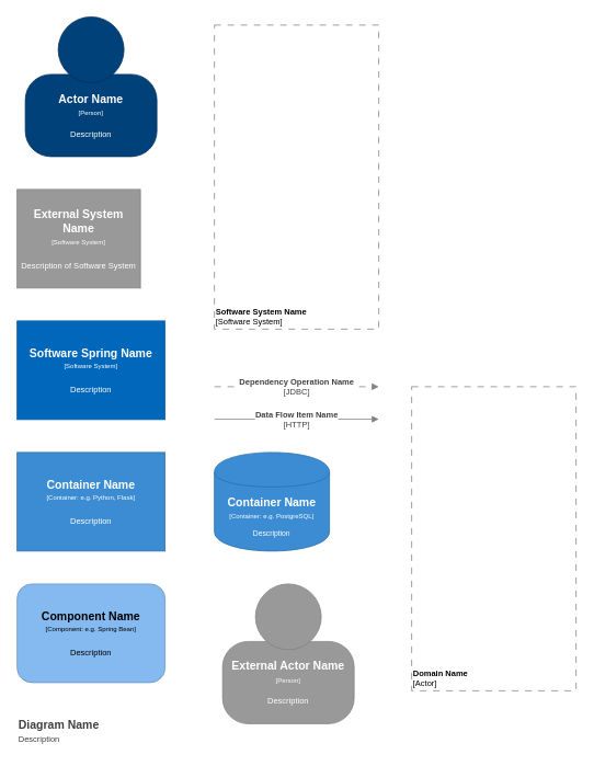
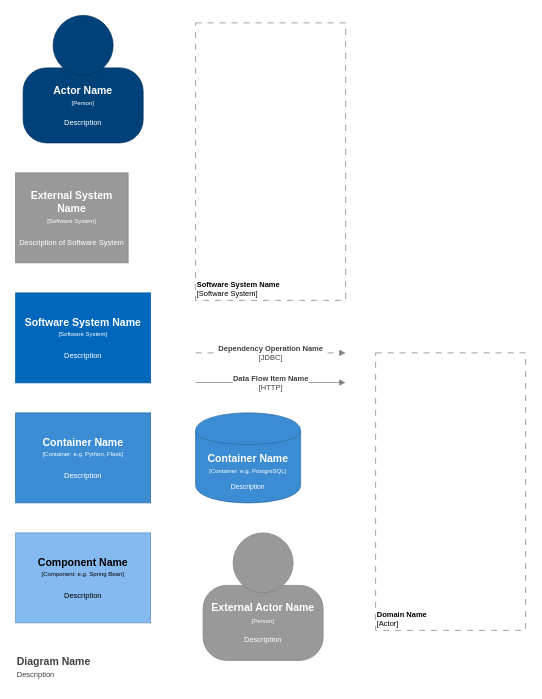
  <mxCell id="0" />
  <mxCell id="1" parent="0" />
  <mxCell id="2" value="" style="group;resizable=0;" parent="1" vertex="1" connectable="0"><mxGeometry x="30" y="20" width="160" height="170" as="geometry" /></mxCell>
  <mxCell id="3" value="&lt;div style=&quot;color: rgb(255 , 255 , 255) ; white-space: normal&quot;&gt;&lt;span style=&quot;font-size: 14px&quot;&gt;&lt;b&gt;Actor Name&lt;/b&gt;&lt;/span&gt;&lt;/div&gt;&lt;div style=&quot;color: rgb(255 , 255 , 255) ; white-space: normal&quot;&gt;&lt;font style=&quot;font-size: 8px&quot;&gt;[Person]&lt;/font&gt;&lt;/div&gt;&lt;div style=&quot;color: rgb(255 , 255 , 255) ; white-space: normal ; font-size: 8px&quot;&gt;&lt;span style=&quot;font-size: x-small&quot;&gt;&lt;br&gt;&lt;/span&gt;&lt;/div&gt;&lt;div style=&quot;color: rgb(255 , 255 , 255) ; white-space: normal&quot;&gt;&lt;font size=&quot;1&quot;&gt;Description&lt;/font&gt;&lt;/div&gt;" style="rounded=1;whiteSpace=wrap;html=1;strokeColor=#00315C;fillColor=#004179;fontColor=#000000;arcSize=31;" parent="2" vertex="1"><mxGeometry y="70" width="160" height="100" as="geometry" /></mxCell>
  <mxCell id="4" value="" style="ellipse;whiteSpace=wrap;html=1;aspect=fixed;strokeColor=#00315C;fillColor=#004179;fontColor=#000000;" parent="2" vertex="1"><mxGeometry x="40" width="80" height="80" as="geometry" /></mxCell>
  <mxCell id="5" value="&lt;font style=&quot;font-size: 10px&quot;&gt;&lt;b&gt;Software System Name&lt;/b&gt;&lt;br style=&quot;font-size: 10px&quot;&gt;[Software System]&lt;/font&gt;" style="rounded=0;whiteSpace=wrap;html=1;strokeColor=#828282;fillColor=none;fontColor=#000000;align=left;labelPosition=center;verticalLabelPosition=middle;verticalAlign=bottom;dashed=1;strokeWidth=1;perimeterSpacing=0;spacing=2;spacingTop=0;fontSize=10;dashPattern=8 8;" parent="1" vertex="1"><mxGeometry x="260" y="30" width="200" height="370" as="geometry" /></mxCell>
  <mxCell id="6" value="&lt;div style=&quot;color: rgb(255 , 255 , 255) ; white-space: normal&quot;&gt;&lt;span style=&quot;font-size: 14px&quot;&gt;&lt;b&gt;Container Name&lt;/b&gt;&lt;/span&gt;&lt;/div&gt;&lt;div style=&quot;color: rgb(255 , 255 , 255) ; font-size: 12px ; white-space: normal&quot;&gt;&lt;font style=&quot;font-size: 8px&quot;&gt;[Container: e.g. PostgreSQL]&lt;/font&gt;&lt;/div&gt;&lt;div style=&quot;color: rgb(255 , 255 , 255) ; white-space: normal ; font-size: 8px&quot;&gt;&lt;font style=&quot;line-height: 9.6px&quot;&gt;&lt;br&gt;&lt;/font&gt;&lt;/div&gt;&lt;div style=&quot;color: rgb(255 , 255 , 255) ; white-space: normal&quot;&gt;Description&lt;/div&gt;" style="shape=cylinder;whiteSpace=wrap;html=1;boundedLbl=1;backgroundOutline=1;strokeColor=#2F6FA6;strokeWidth=1;fillColor=#3B8CD2;fontSize=9;fontColor=#000000;align=center;resizable=0;" parent="1" vertex="1"><mxGeometry x="260" y="550" width="140" height="120" as="geometry" /></mxCell>
  <mxCell id="7" value="&lt;b&gt;Dependency Operation Name&lt;/b&gt;&lt;br style=&quot;font-size: 10px&quot;&gt;[JDBC]" style="endArrow=block;html=1;fontSize=10;fontColor=#404040;strokeWidth=1;endFill=1;dashed=1;dashPattern=8 8;strokeColor=#828282;elbow=vertical;" parent="1" edge="1"><mxGeometry width="50" height="50" relative="1" as="geometry"><mxPoint x="260" y="470" as="sourcePoint" /><mxPoint x="460" y="470" as="targetPoint" /></mxGeometry></mxCell>
  <mxCell id="8" value="&lt;span style=&quot;font-size: 10px&quot;&gt;&lt;b&gt;Data Flow Item Name&lt;/b&gt;&lt;br&gt;[HTTP]&lt;br&gt;&lt;/span&gt;" style="endArrow=block;html=1;fontSize=10;fontColor=#404040;strokeWidth=1;endFill=1;strokeColor=#828282;elbow=vertical;" parent="1" edge="1"><mxGeometry width="50" height="50" relative="1" as="geometry"><mxPoint x="260" y="509.5" as="sourcePoint" /><mxPoint x="460" y="509.5" as="targetPoint" /></mxGeometry></mxCell>
  <mxCell id="9" value="Diagram Name&lt;br style=&quot;font-size: 10px&quot;&gt;&lt;font size=&quot;1&quot;&gt;&lt;span style=&quot;font-weight: 400&quot;&gt;Description&lt;/span&gt;&lt;/font&gt;" style="text;html=1;resizable=0;points=[];autosize=1;align=left;verticalAlign=top;spacingTop=-4;fontSize=14;fontColor=#404040;fontStyle=1" parent="1" vertex="1"><mxGeometry x="20" y="870" width="110" height="40" as="geometry" /></mxCell>
  <mxCell id="10" value="&lt;div&gt;&lt;span style=&quot;font-size: 14px&quot;&gt;&lt;b&gt;External System Name&lt;/b&gt;&lt;/span&gt;&lt;/div&gt;&lt;div&gt;&lt;span style=&quot;font-size: 8px&quot;&gt;[Software System&lt;/span&gt;&lt;span style=&quot;font-size: 8px&quot;&gt;]&lt;/span&gt;&lt;/div&gt;&lt;div&gt;&lt;span style=&quot;font-size: 8px&quot;&gt;&lt;br&gt;&lt;/span&gt;&lt;/div&gt;&lt;div&gt;&lt;font size=&quot;1&quot;&gt;Description of Software System&lt;/font&gt;&lt;/div&gt;" style="rounded=0;whiteSpace=wrap;html=1;fillColor=#999999;fontColor=#FFFFFF;strokeColor=#828282;resizable=0;" parent="1" vertex="1"><mxGeometry x="20" y="230" width="150" height="120" as="geometry" /></mxCell>
- <mxCell id="11" value="&lt;div&gt;&lt;span style=&quot;font-size: 14px&quot;&gt;&lt;b&gt;Software Spring Name&lt;/b&gt;&lt;/span&gt;&lt;/div&gt;&lt;div&gt;&lt;span style=&quot;font-size: 8px&quot;&gt;[Software System]&lt;/span&gt;&lt;/div&gt;&lt;div&gt;&lt;span style=&quot;font-size: 8px&quot;&gt;&lt;br&gt;&lt;/span&gt;&lt;/div&gt;&lt;div&gt;&lt;font size=&quot;1&quot;&gt;Description&lt;/font&gt;&lt;/div&gt;" style="rounded=0;whiteSpace=wrap;html=1;fillColor=#0067BA;fontColor=#FFFFFF;strokeColor=#005DA8;resizable=0;" parent="1" vertex="1"><mxGeometry x="20" y="390" width="180" height="120" as="geometry" /></mxCell>
+ <mxCell id="11" value="&lt;div&gt;&lt;span style=&quot;font-size: 14px&quot;&gt;&lt;b&gt;Software System Name&lt;/b&gt;&lt;/span&gt;&lt;/div&gt;&lt;div&gt;&lt;span style=&quot;font-size: 8px&quot;&gt;[Software System]&lt;/span&gt;&lt;/div&gt;&lt;div&gt;&lt;span style=&quot;font-size: 8px&quot;&gt;&lt;br&gt;&lt;/span&gt;&lt;/div&gt;&lt;div&gt;&lt;font size=&quot;1&quot;&gt;Description&lt;/font&gt;&lt;/div&gt;" style="rounded=0;whiteSpace=wrap;html=1;fillColor=#0067BA;fontColor=#FFFFFF;strokeColor=#005DA8;resizable=0;" parent="1" vertex="1"><mxGeometry x="20" y="390" width="180" height="120" as="geometry" /></mxCell>
  <mxCell id="12" value="&lt;div&gt;&lt;span style=&quot;font-size: 14px&quot;&gt;&lt;b&gt;Container Name&lt;/b&gt;&lt;/span&gt;&lt;/div&gt;&lt;div&gt;&lt;span style=&quot;font-size: 8px&quot;&gt;[Container: e.g. Python, Flask]&lt;/span&gt;&lt;/div&gt;&lt;div&gt;&lt;span style=&quot;font-size: 8px&quot;&gt;&lt;br&gt;&lt;/span&gt;&lt;/div&gt;&lt;div&gt;&lt;font size=&quot;1&quot;&gt;Description&lt;/font&gt;&lt;/div&gt;" style="rounded=0;whiteSpace=wrap;html=1;fillColor=#3B8CD2;fontColor=#FFFFFF;strokeColor=#2F6FA6;resizable=0;" parent="1" vertex="1"><mxGeometry x="20" y="550" width="180" height="120" as="geometry" /></mxCell>
- <mxCell id="13" value="&lt;div&gt;&lt;span style=&quot;font-size: 14px&quot;&gt;&lt;b&gt;Component Name&lt;/b&gt;&lt;/span&gt;&lt;/div&gt;&lt;div&gt;&lt;span style=&quot;font-size: 8px&quot;&gt;[Component: e.g. Spring Bean]&lt;/span&gt;&lt;/div&gt;&lt;div&gt;&lt;span style=&quot;font-size: 8px&quot;&gt;&lt;br&gt;&lt;/span&gt;&lt;/div&gt;&lt;div&gt;&lt;font size=&quot;1&quot;&gt;Description&lt;/font&gt;&lt;/div&gt;" style="whiteSpace=wrap;html=1;fillColor=#85baf0;fontColor=#000000;strokeColor=#6992BD;resizable=0;rounded=1;" parent="1" vertex="1"><mxGeometry x="20" y="710" width="180" height="120" as="geometry" /></mxCell>
+ <mxCell id="13" value="&lt;div&gt;&lt;span style=&quot;font-size: 14px&quot;&gt;&lt;b&gt;Component Name&lt;/b&gt;&lt;/span&gt;&lt;/div&gt;&lt;div&gt;&lt;span style=&quot;font-size: 8px&quot;&gt;[Component: e.g. Spring Bean]&lt;/span&gt;&lt;/div&gt;&lt;div&gt;&lt;span style=&quot;font-size: 8px&quot;&gt;&lt;br&gt;&lt;/span&gt;&lt;/div&gt;&lt;div&gt;&lt;font size=&quot;1&quot;&gt;Description&lt;/font&gt;&lt;/div&gt;" style="rounded=0;whiteSpace=wrap;html=1;fillColor=#85baf0;fontColor=#000000;strokeColor=#6992BD;resizable=0;" parent="1" vertex="1"><mxGeometry x="20" y="710" width="180" height="120" as="geometry" /></mxCell>
  <mxCell id="14" value="&lt;font style=&quot;font-size: 10px&quot;&gt;&lt;b&gt;Domain Name&lt;/b&gt;&lt;br style=&quot;font-size: 10px&quot;&gt;[Actor]&lt;/font&gt;" style="rounded=0;whiteSpace=wrap;html=1;strokeColor=#828282;fillColor=none;fontColor=#000000;align=left;labelPosition=center;verticalLabelPosition=middle;verticalAlign=bottom;dashed=1;strokeWidth=1;perimeterSpacing=0;spacing=2;spacingTop=0;fontSize=10;dashPattern=8 8;" parent="1" vertex="1"><mxGeometry x="500" y="470" width="200" height="370" as="geometry" /></mxCell>
  <mxCell id="15" value="" style="group;resizable=0;" parent="1" vertex="1" connectable="0"><mxGeometry x="270" y="710" width="160" height="170" as="geometry" /></mxCell>
  <mxCell id="16" value="&lt;div style=&quot;color: rgb(255 , 255 , 255) ; white-space: normal&quot;&gt;&lt;span style=&quot;font-size: 14px&quot;&gt;&lt;b&gt;External Actor Name&lt;/b&gt;&lt;/span&gt;&lt;/div&gt;&lt;div style=&quot;color: rgb(255 , 255 , 255) ; white-space: normal&quot;&gt;&lt;font style=&quot;font-size: 8px&quot;&gt;[Person]&lt;/font&gt;&lt;/div&gt;&lt;div style=&quot;color: rgb(255 , 255 , 255) ; white-space: normal ; font-size: 8px&quot;&gt;&lt;span style=&quot;font-size: x-small&quot;&gt;&lt;br&gt;&lt;/span&gt;&lt;/div&gt;&lt;div style=&quot;color: rgb(255 , 255 , 255) ; white-space: normal&quot;&gt;&lt;font size=&quot;1&quot;&gt;Description&lt;/font&gt;&lt;/div&gt;" style="rounded=1;whiteSpace=wrap;html=1;strokeColor=#828282;fillColor=#999999;fontColor=#000000;arcSize=31;" parent="15" vertex="1"><mxGeometry y="70" width="160" height="100" as="geometry" /></mxCell>
  <mxCell id="17" value="" style="ellipse;whiteSpace=wrap;html=1;aspect=fixed;strokeColor=#828282;fillColor=#999999;fontColor=#000000;" parent="15" vertex="1"><mxGeometry x="40" width="80" height="80" as="geometry" /></mxCell>
